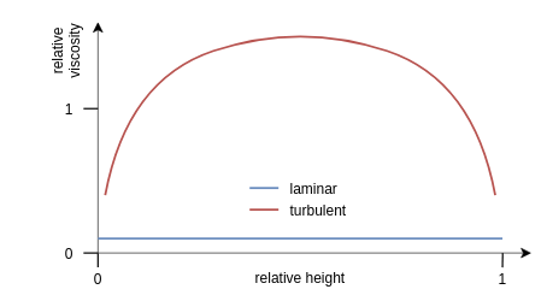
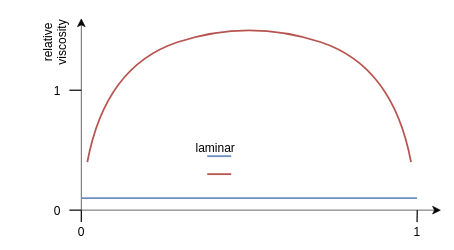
  <mxCell id="0" />
  <mxCell id="1" parent="0" />
  <mxCell id="2" value="" style="curved=1;endArrow=none;html=1;endFill=0;strokeWidth=3;fillColor=#f8cecc;strokeColor=#b85450;" parent="1" edge="1"><mxGeometry width="50" height="50" relative="1" as="geometry"><mxPoint x="145" y="260" as="sourcePoint" /><mxPoint x="685" y="260" as="targetPoint" /><Array as="points"><mxPoint x="175" y="100" /><mxPoint x="415" y="20" /><mxPoint x="655" y="100" /></Array></mxGeometry></mxCell>
  <mxCell id="3" value="" style="endArrow=classic;html=1;endFill=1;endSize=12;" parent="1" edge="1"><mxGeometry width="50" height="50" relative="1" as="geometry"><mxPoint x="135" y="340" as="sourcePoint" /><mxPoint x="735" y="340" as="targetPoint" /></mxGeometry></mxCell>
  <mxCell id="4" value="" style="endArrow=none;html=1;endFill=0;startSize=12;startArrow=classic;startFill=1;" parent="1" edge="1"><mxGeometry width="50" height="50" relative="1" as="geometry"><mxPoint x="135" y="20" as="sourcePoint" /><mxPoint x="135" y="340" as="targetPoint" /></mxGeometry></mxCell>
- <mxCell id="5" value="relative height" style="text;html=1;strokeColor=none;fillColor=none;align=center;verticalAlign=middle;whiteSpace=wrap;rounded=0;fontSize=20;" parent="1" vertex="1"><mxGeometry x="345" y="364" width="140" height="20" as="geometry" /></mxCell>
  <mxCell id="6" value="relative &lt;br&gt;viscosity" style="text;html=1;strokeColor=none;fillColor=none;align=center;verticalAlign=middle;whiteSpace=wrap;rounded=0;fontSize=20;rotation=270;" parent="1" vertex="1"><mxGeometry x="20" y="35" width="140" height="50" as="geometry" /></mxCell>
  <mxCell id="7" value="" style="endArrow=none;html=1;strokeWidth=2;fontSize=20;" parent="1" edge="1"><mxGeometry width="50" height="50" relative="1" as="geometry"><mxPoint x="135" y="340" as="sourcePoint" /><mxPoint x="135" y="360" as="targetPoint" /></mxGeometry></mxCell>
  <mxCell id="8" value="" style="endArrow=none;html=1;strokeWidth=2;fontSize=20;" parent="1" edge="1"><mxGeometry width="50" height="50" relative="1" as="geometry"><mxPoint x="695.337" y="340" as="sourcePoint" /><mxPoint x="695.003" y="360" as="targetPoint" /></mxGeometry></mxCell>
  <mxCell id="9" value="1" style="text;html=1;strokeColor=none;fillColor=none;align=center;verticalAlign=middle;whiteSpace=wrap;rounded=0;fontSize=20;" parent="1" vertex="1"><mxGeometry x="675" y="365" width="40" height="20" as="geometry" /></mxCell>
  <mxCell id="10" value="0" style="text;html=1;strokeColor=none;fillColor=none;align=center;verticalAlign=middle;whiteSpace=wrap;rounded=0;fontSize=20;" parent="1" vertex="1"><mxGeometry x="115" y="365" width="40" height="20" as="geometry" /></mxCell>
  <mxCell id="11" value="0" style="text;html=1;strokeColor=none;fillColor=none;align=center;verticalAlign=middle;whiteSpace=wrap;rounded=0;fontSize=20;" parent="1" vertex="1"><mxGeometry x="75" y="330" width="40" height="20" as="geometry" /></mxCell>
  <mxCell id="12" value="" style="endArrow=none;html=1;strokeWidth=2;fontSize=20;entryX=1;entryY=0.5;entryDx=0;entryDy=0;" parent="1" target="11" edge="1"><mxGeometry width="50" height="50" relative="1" as="geometry"><mxPoint x="135" y="340" as="sourcePoint" /><mxPoint x="145" y="370" as="targetPoint" /></mxGeometry></mxCell>
  <mxCell id="13" value="1" style="text;html=1;strokeColor=none;fillColor=none;align=center;verticalAlign=middle;whiteSpace=wrap;rounded=0;fontSize=20;" parent="1" vertex="1"><mxGeometry x="75" y="130" width="40" height="20" as="geometry" /></mxCell>
  <mxCell id="14" value="" style="endArrow=none;html=1;strokeWidth=2;fontSize=20;entryX=1;entryY=0.5;entryDx=0;entryDy=0;" parent="1" edge="1"><mxGeometry width="50" height="50" relative="1" as="geometry"><mxPoint x="135" y="140" as="sourcePoint" /><mxPoint x="115" y="140" as="targetPoint" /></mxGeometry></mxCell>
- <mxCell id="15" value="laminar" style="text;html=1;strokeColor=none;fillColor=none;align=left;verticalAlign=middle;whiteSpace=wrap;rounded=0;fontSize=20;" parent="1" vertex="1"><mxGeometry x="399" y="240" width="86" height="20" as="geometry" /></mxCell>
- <mxCell id="16" value="turbulent" style="text;html=1;strokeColor=none;fillColor=none;align=left;verticalAlign=middle;whiteSpace=wrap;rounded=0;fontSize=20;" parent="1" vertex="1"><mxGeometry x="399" y="270" width="86" height="20" as="geometry" /></mxCell>
+ <mxCell id="15" value="laminar" style="text;html=1;strokeColor=none;fillColor=none;align=left;verticalAlign=middle;whiteSpace=wrap;rounded=0;fontSize=20;" parent="1" vertex="1"><mxGeometry x="324" y="225" width="86" height="20" as="geometry" /></mxCell>
  <mxCell id="17" value="" style="endArrow=none;html=1;strokeWidth=3;fontSize=20;fillColor=#dae8fc;strokeColor=#6c8ebf;" parent="1" edge="1"><mxGeometry width="50" height="50" relative="1" as="geometry"><mxPoint x="345" y="250" as="sourcePoint" /><mxPoint x="385" y="250" as="targetPoint" /></mxGeometry></mxCell>
  <mxCell id="18" value="" style="endArrow=none;html=1;strokeWidth=3;fontSize=20;fillColor=#f8cecc;strokeColor=#b85450;" parent="1" edge="1"><mxGeometry width="50" height="50" relative="1" as="geometry"><mxPoint x="345" y="280" as="sourcePoint" /><mxPoint x="385" y="280" as="targetPoint" /></mxGeometry></mxCell>
  <mxCell id="19" value="" style="endArrow=none;html=1;strokeWidth=3;fontSize=20;fillColor=#dae8fc;strokeColor=#6c8ebf;" parent="1" edge="1"><mxGeometry width="50" height="50" relative="1" as="geometry"><mxPoint x="135" y="320" as="sourcePoint" /><mxPoint x="695" y="320" as="targetPoint" /></mxGeometry></mxCell>
